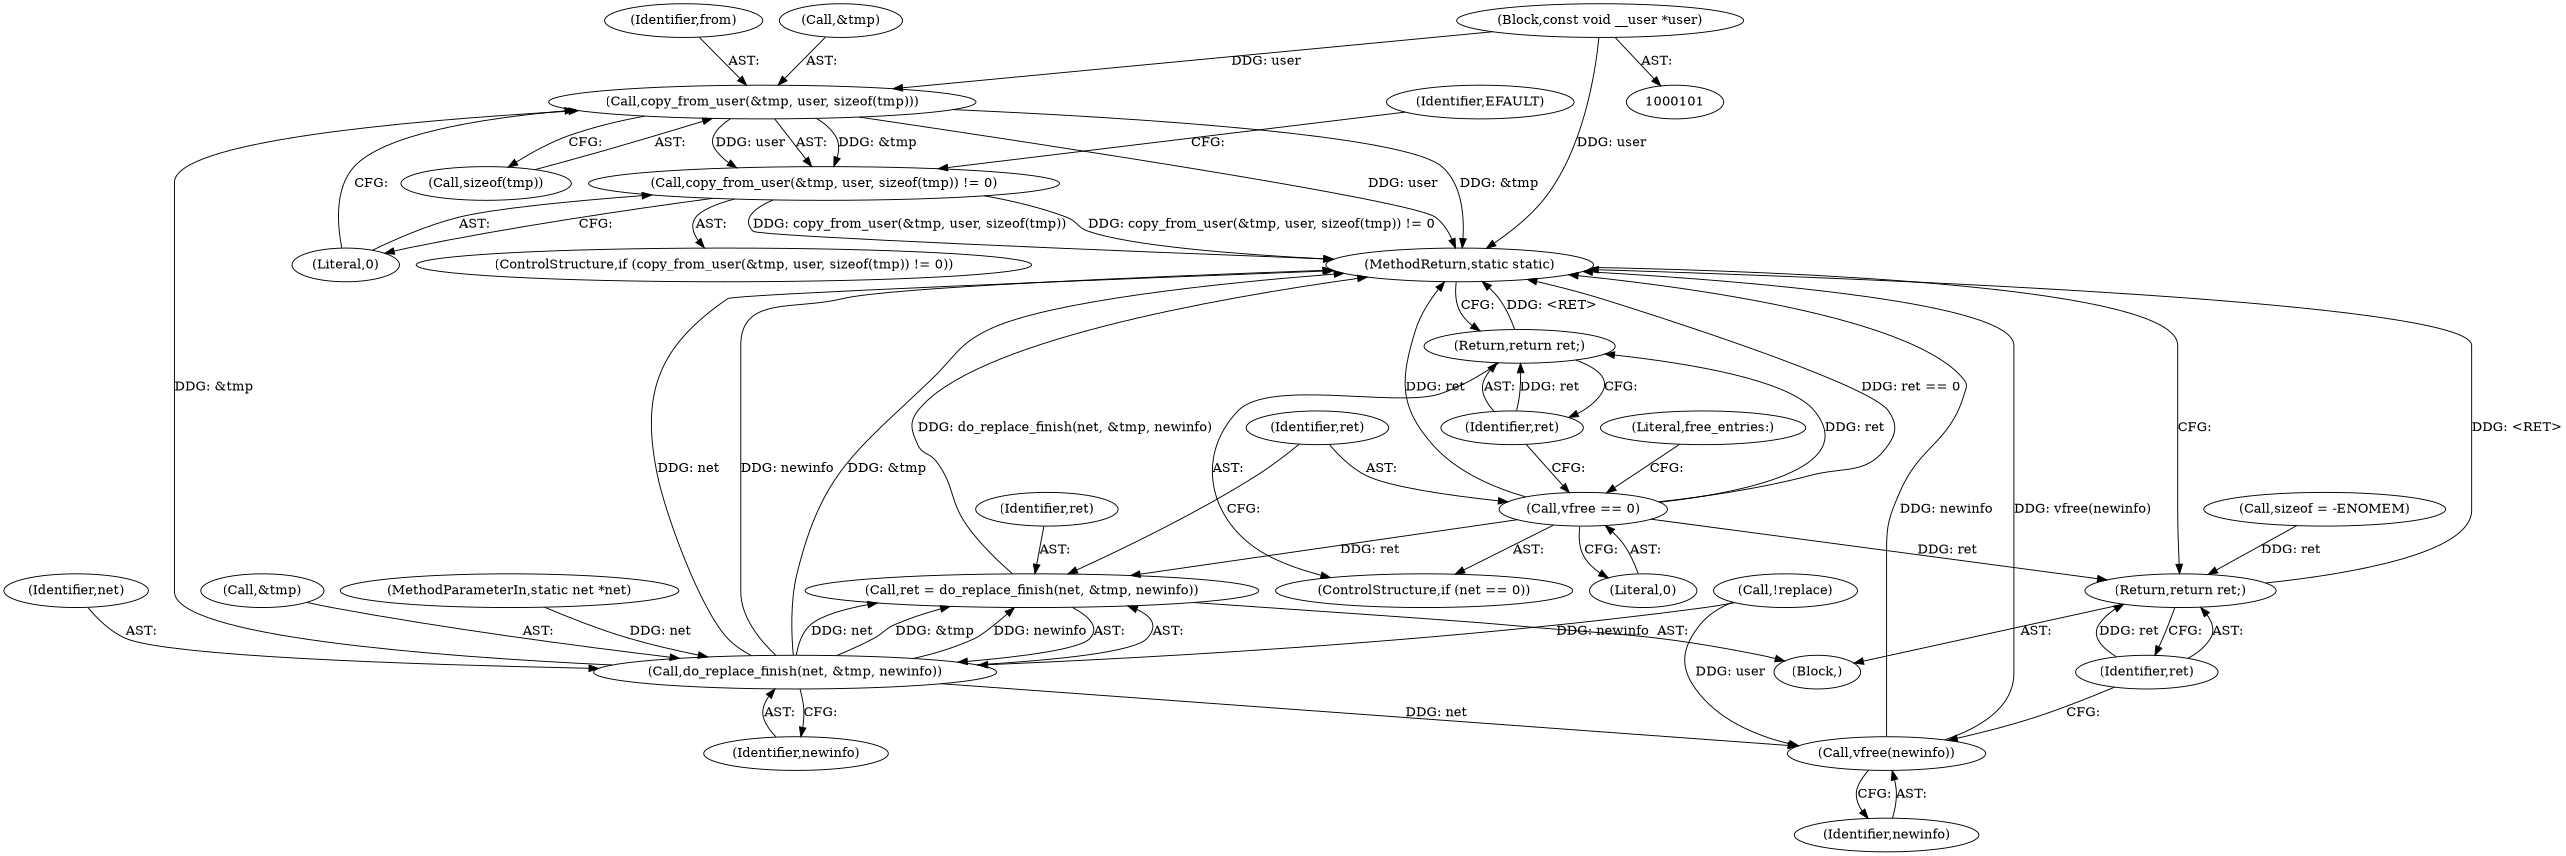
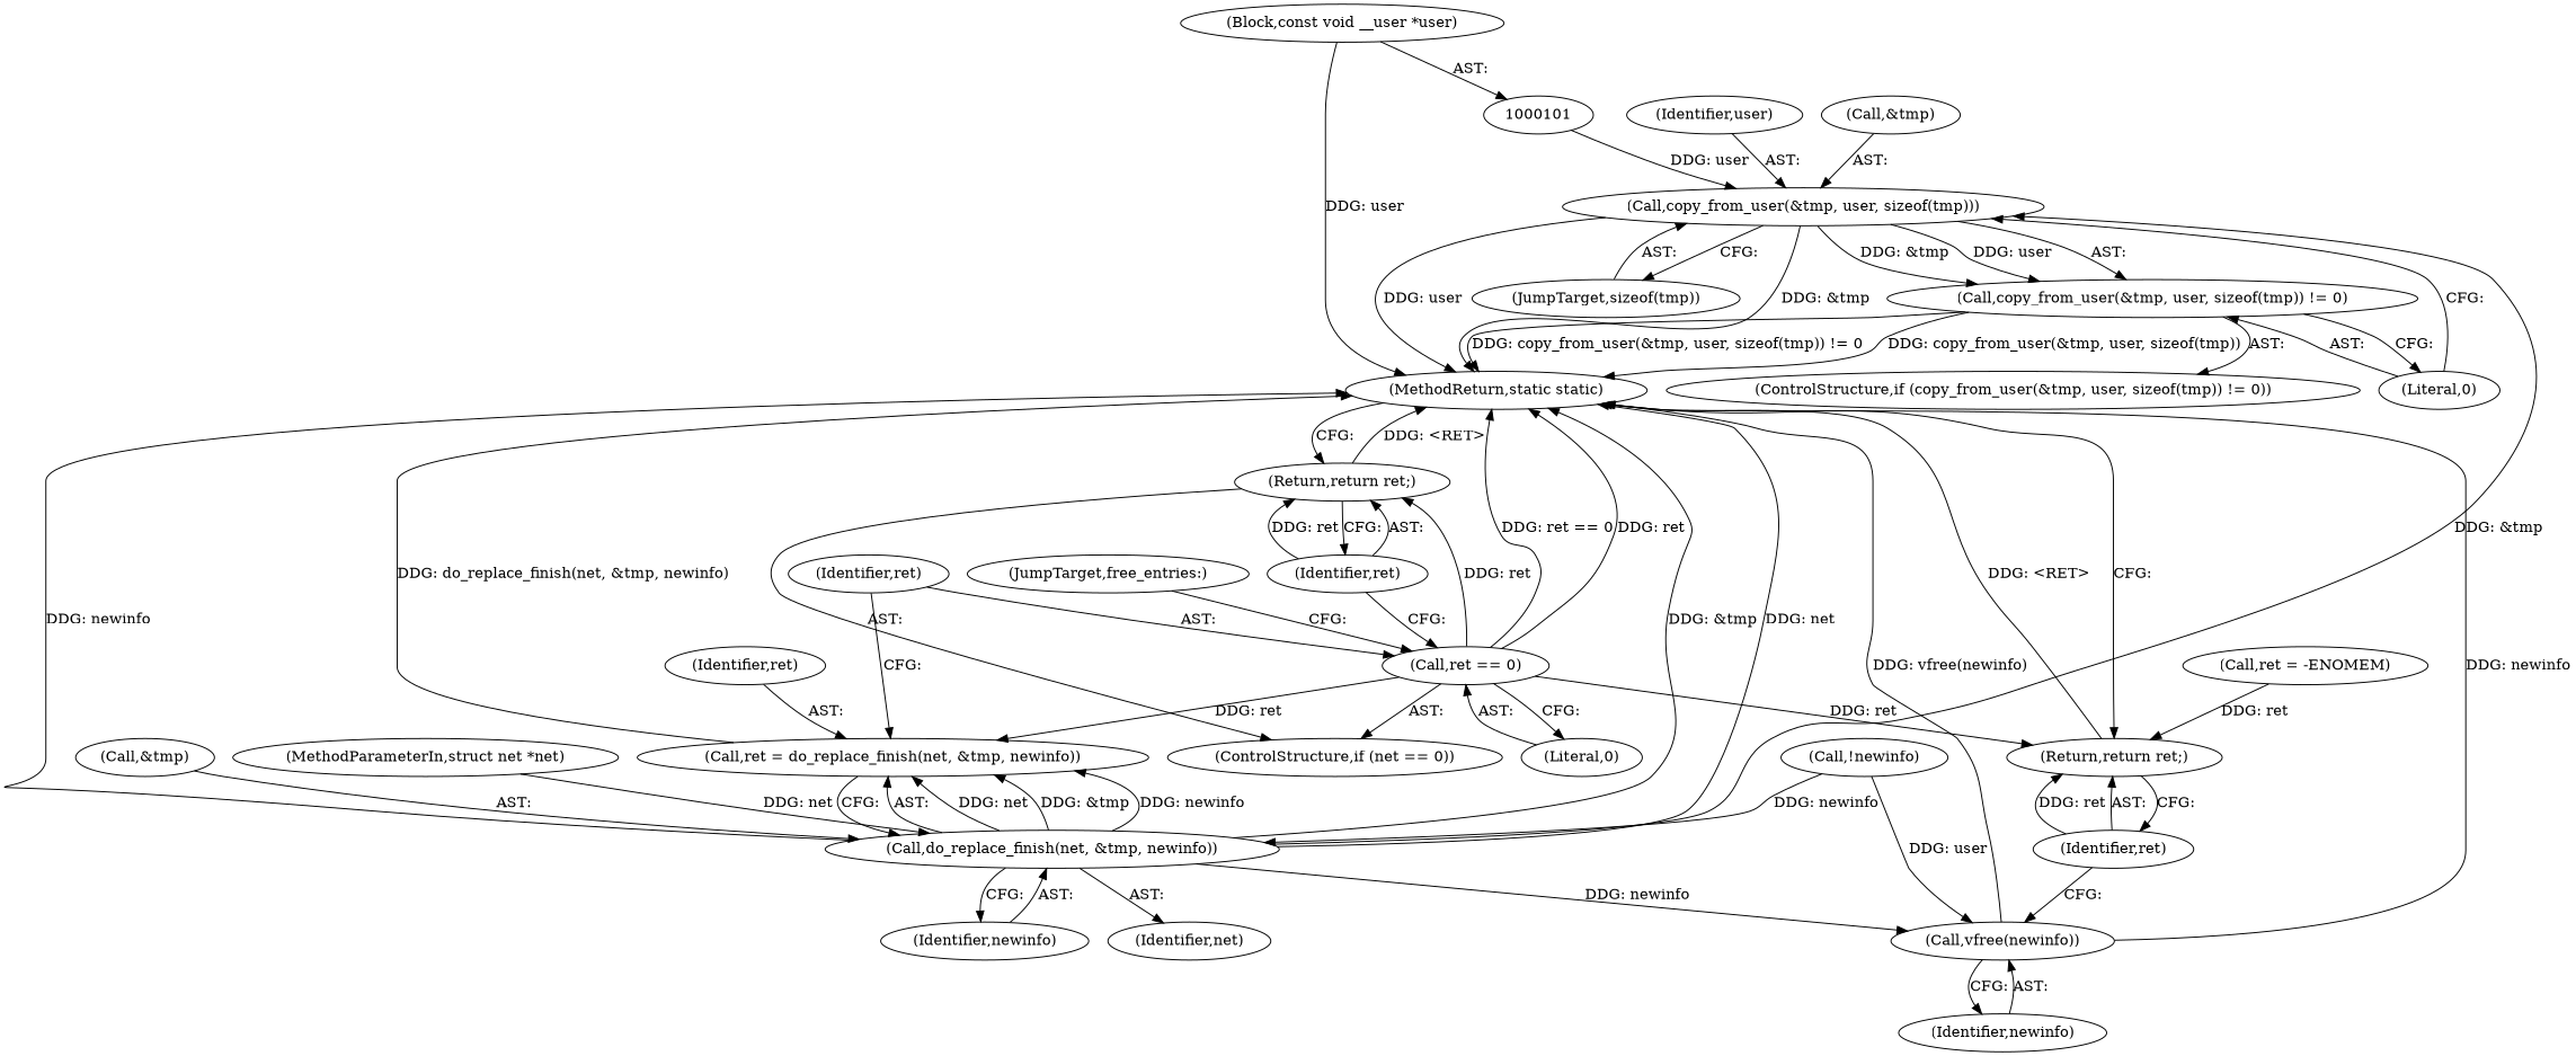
  digraph {
    n1 [label="(Call,copy_from_user(&tmp, user, sizeof(tmp)))"]
    n2 [label="(Call,copy_from_user(&tmp, user, sizeof(tmp)) != 0)"]
-   n3 [label="(Call,sizeof(tmp))"]
+   n3 [label="(JumpTarget,sizeof(tmp))"]
    n4 [label="(MethodReturn,static static)"]
    n5 [label="(ControlStructure,if (copy_from_user(&tmp, user, sizeof(tmp)) != 0))"]
    n6 [label="(Literal,0)"]
    n7 [label="(Call,do_replace_finish(net, &tmp, newinfo))"]
    n8 [label="(Call,ret = do_replace_finish(net, &tmp, newinfo))"]
    n9 [label="(Call,vfree(newinfo))"]
    n10 [label="(Identifier,newinfo)"]
    n11 [label="(Return,return ret;)"]
    n12 [label="(Return,return ret;)"]
    n13 [label="(Block,const void __user *user)"]
    1000101
-   n15 [label="(Block,)"]
    n16 [label="(Identifier,newinfo)"]
-   n17 [label="(Call,vfree == 0)"]
+   n17 [label="(Call,ret == 0)"]
    n18 [label="(Literal,0)"]
    n19 [label="(ControlStructure,if (net == 0))"]
    n20 [label="(Identifier,ret)"]
    n21 [label="(Identifier,ret)"]
-   n22 [label="(Identifier,from)"]
+   n22 [label="(Identifier,user)"]
    n23 [label="(Identifier,net)"]
    n24 [label="(Call,&tmp)"]
    n25 [label="(Call,&tmp)"]
-   n26 [label="(Call,!replace)"]
-   n27 [label="(Literal,free_entries:)"]
+   n26 [label="(Call,!newinfo)"]
+   n27 [label="(JumpTarget,free_entries:)"]
    n28 [label="(Identifier,ret)"]
-   n29 [label="(MethodParameterIn,static net *net)"]
+   n29 [label="(MethodParameterIn,struct net *net)"]
    n30 [label="(Identifier,ret)"]
-   n31 [label="(Call,sizeof = -ENOMEM)"]
-   n32 [label="(Identifier,EFAULT)"]
+   n31 [label="(Call,ret = -ENOMEM)"]
    n1 -> n2 [label="AST: "]
    n1 -> n2 [label="DDG: &tmp"]
    n1 -> n2 [label="DDG: user"]
    n1 -> n3 [label="CFG: "]
    n1 -> n4 [label="DDG: user"]
    n1 -> n4 [label="DDG: &tmp"]
    n2 -> n4 [label="DDG: copy_from_user(&tmp, user, sizeof(tmp))"]
    n2 -> n4 [label="DDG: copy_from_user(&tmp, user, sizeof(tmp)) != 0"]
    n2 -> n5 [label="AST: "]
    n2 -> n6 [label="CFG: "]
    n3 -> n1 [label="AST: "]
    n4 -> n11 [label="CFG: "]
    n4 -> n12 [label="CFG: "]
    n6 -> n1 [label="CFG: "]
    n6 -> n2 [label="AST: "]
    n7 -> n1 [label="DDG: &tmp"]
    n7 -> n4 [label="DDG: net"]
    n7 -> n4 [label="DDG: newinfo"]
    n7 -> n4 [label="DDG: &tmp"]
    n7 -> n8 [label="AST: "]
    n7 -> n8 [label="DDG: net"]
    n7 -> n8 [label="DDG: &tmp"]
    n7 -> n8 [label="DDG: newinfo"]
-   n7 -> n9 [label="DDG: net"]
+   n7 -> n9 [label="DDG: newinfo"]
    n7 -> n10 [label="CFG: "]
    n8 -> n4 [label="DDG: do_replace_finish(net, &tmp, newinfo)"]
-   n8 -> n7 [label="AST: "]
-   n8 -> n15 [label="AST: "]
+   n8 -> n7 [label="CFG: "]
    n9 -> n4 [label="DDG: newinfo"]
    n9 -> n4 [label="DDG: vfree(newinfo)"]
    n9 -> n16 [label="CFG: "]
    n10 -> n7 [label="AST: "]
    n11 -> n4 [label="DDG: <RET>"]
    n11 -> n19 [label="AST: "]
    n11 -> n20 [label="CFG: "]
    n12 -> n4 [label="DDG: <RET>"]
-   n12 -> n15 [label="AST: "]
    n12 -> n21 [label="CFG: "]
-   n13 -> n1 [label="DDG: user"]
+   1000101 -> n1 [label="DDG: user"]
    n13 -> n4 [label="DDG: user"]
    n13 -> 1000101 [label="AST: "]
    n16 -> n9 [label="AST: "]
    n17 -> n4 [label="DDG: ret == 0"]
    n17 -> n4 [label="DDG: ret"]
    n17 -> n8 [label="DDG: ret"]
    n17 -> n11 [label="DDG: ret"]
    n17 -> n12 [label="DDG: ret"]
    n17 -> n18 [label="CFG: "]
    n17 -> n19 [label="AST: "]
    n18 -> n17 [label="AST: "]
    n20 -> n11 [label="AST: "]
    n20 -> n11 [label="DDG: ret"]
    n20 -> n17 [label="CFG: "]
    n21 -> n9 [label="CFG: "]
    n21 -> n12 [label="AST: "]
    n21 -> n12 [label="DDG: ret"]
    n22 -> n1 [label="AST: "]
-   n23 -> n7 [label="AST: "]
+   n7 -> n23 [label="AST: "]
    n24 -> n7 [label="AST: "]
    n25 -> n1 [label="AST: "]
    n26 -> n7 [label="DDG: newinfo"]
    n26 -> n9 [label="DDG: user"]
    n27 -> n17 [label="CFG: "]
    n28 -> n8 [label="CFG: "]
    n28 -> n17 [label="AST: "]
    n29 -> n7 [label="DDG: net"]
    n30 -> n8 [label="AST: "]
    n31 -> n12 [label="DDG: ret"]
-   n32 -> n2 [label="CFG: "]
  }
